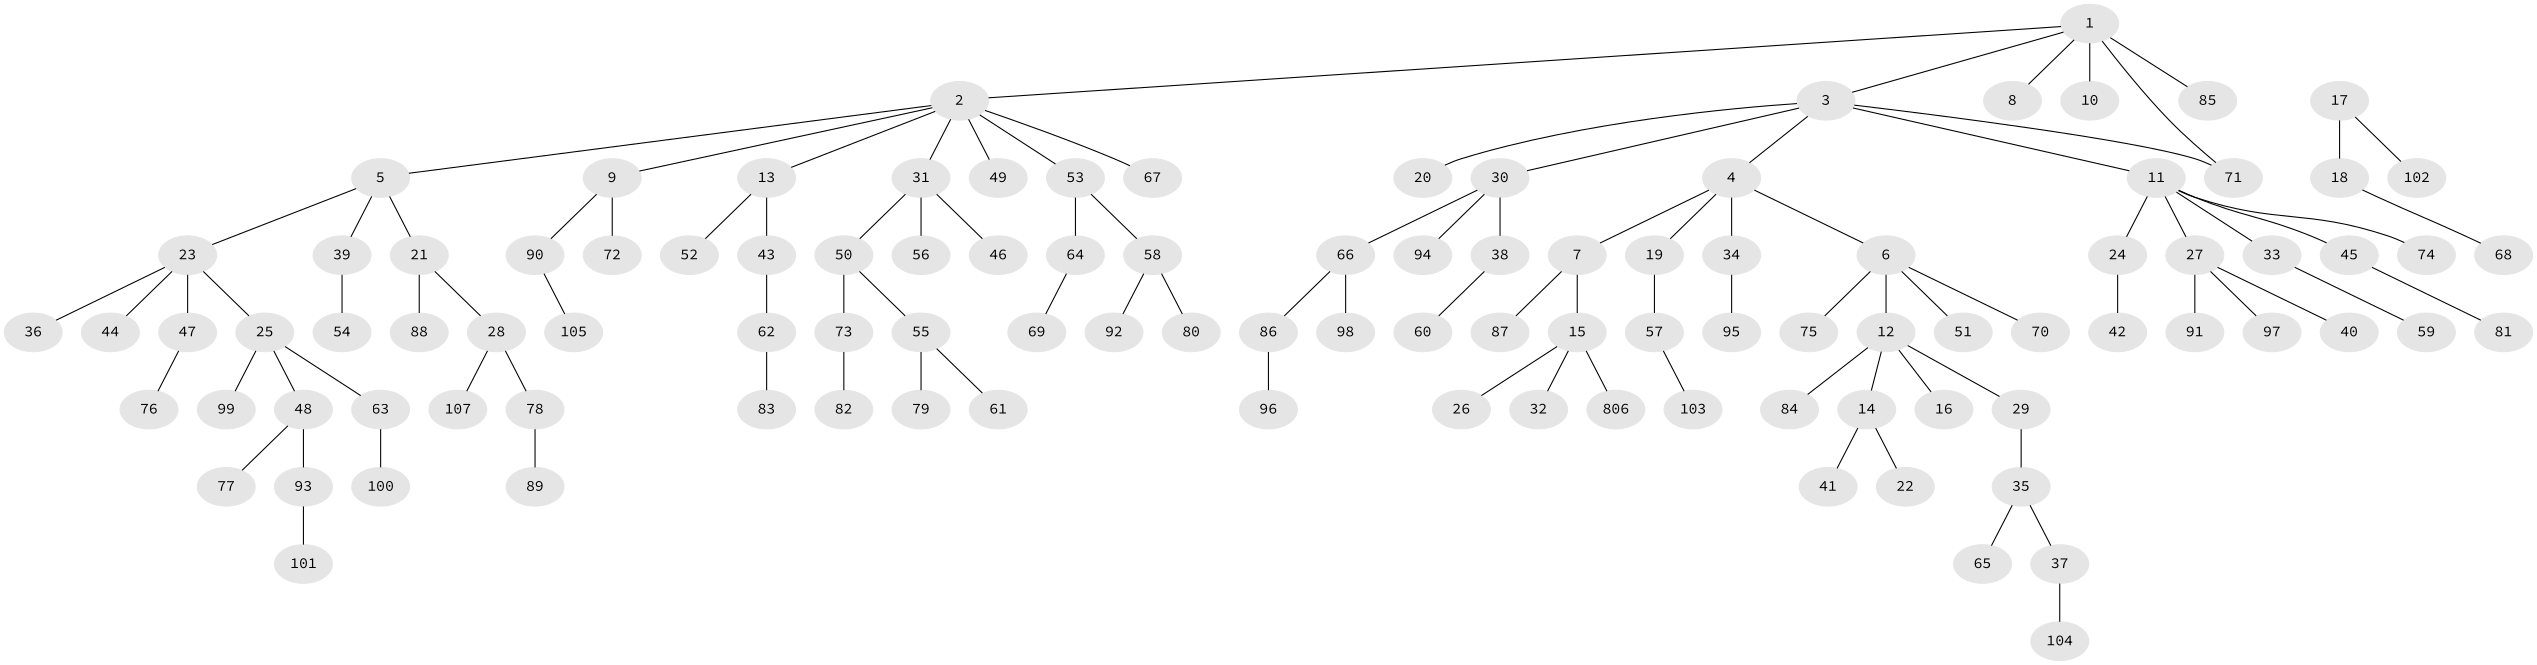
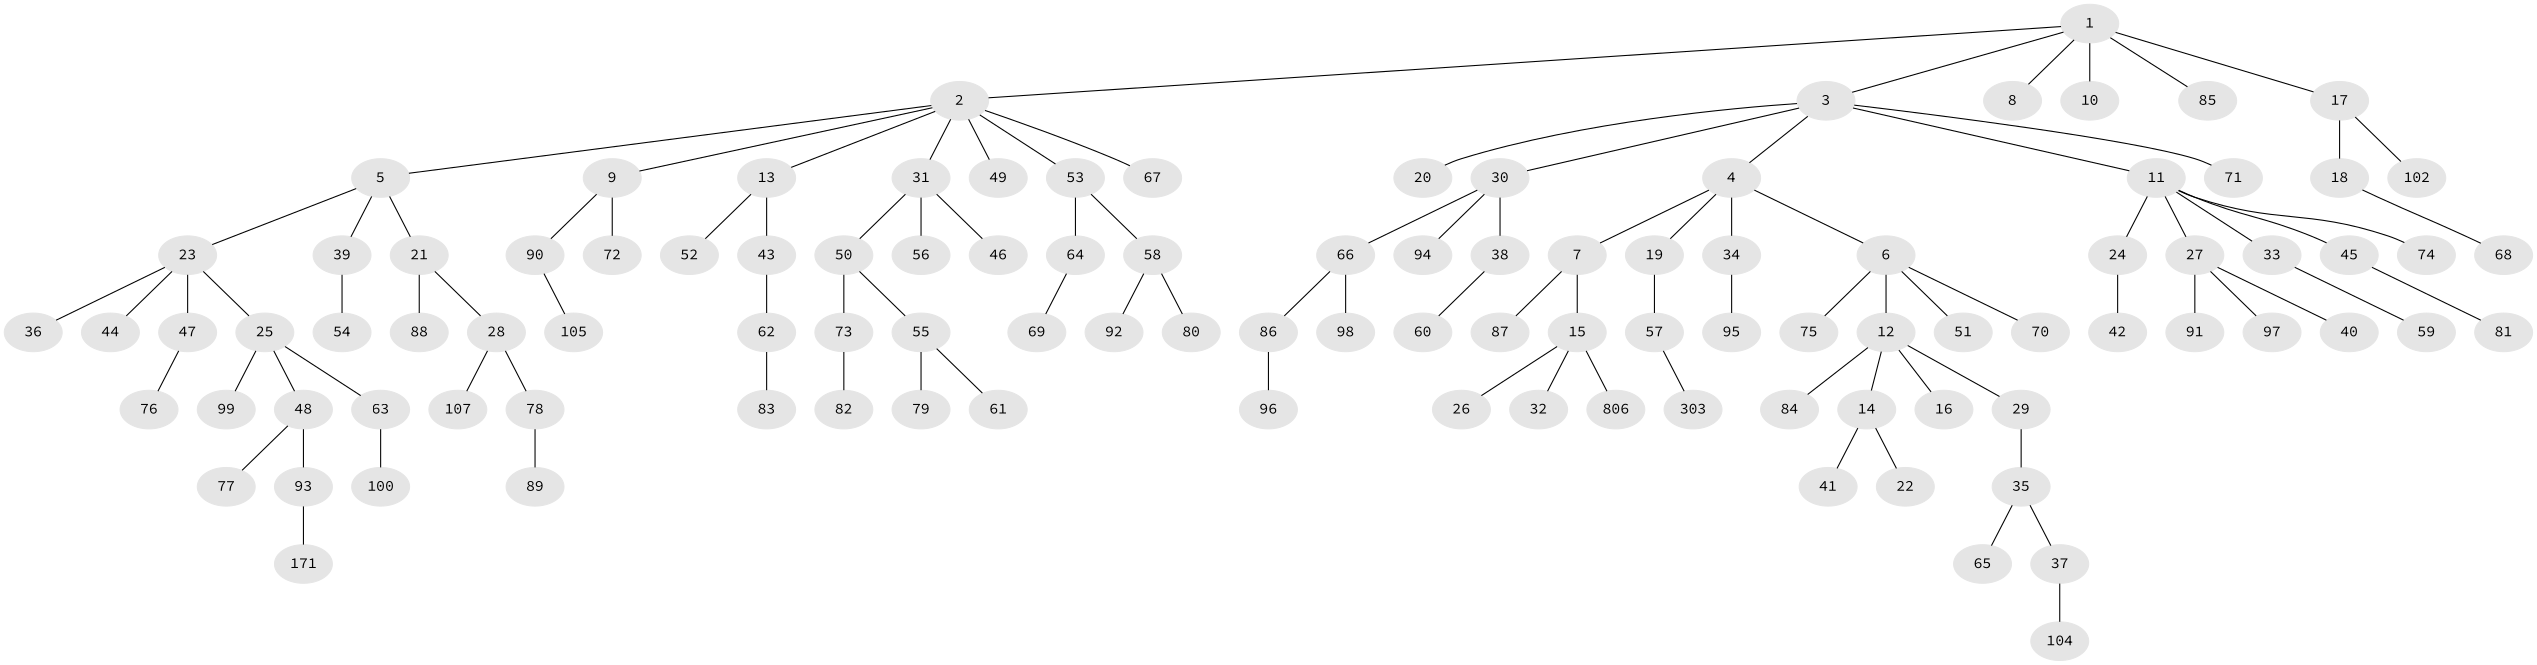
  graph {
    fontname="Source Code Pro"
    node [color=gray90 fontname="Source Code Pro" style=filled]
    edge [fontname="Source Code Pro"]
    1
    2
    3
    8
    10
    17
    85
    5
    9
    13
    31
    49
    53
    67
    4
    11
    20
    30
    71
    18
    102
    21
    23
    39
    72
    90
    43
    52
    46
    50
    56
    58
    64
    6
    7
    19
    34
    24
    27
    33
    45
    74
    38
    66
    94
    12
    51
    70
    75
    15
    87
    57
    95
    28
    88
    25
    36
    44
    47
    54
    14
    16
    29
    84
    26
    32
    n67 [label=806]
    105
    42
    40
    91
    97
    59
    81
    22
    41
    35
    62
    68
-   103
+   103 [label=303]
    78
    107
    48
    63
    99
    76
    77
    93
    100
    89
    37
    65
    60
    86
    98
    55
    73
    104
    83
-   101
+   101 [label=171]
    61
    79
    82
    80
    92
    69
    96
    1 -- 2
    1 -- 3
    1 -- 8
    1 -- 10
-   1 -- 71
+   1 -- 17
    1 -- 85
    2 -- 5
    2 -- 9
    2 -- 13
    2 -- 31
    2 -- 49
    2 -- 53
    2 -- 67
    3 -- 4
    3 -- 11
    3 -- 20
    3 -- 30
    3 -- 71
    17 -- 18
    17 -- 102
    5 -- 21
    5 -- 23
    5 -- 39
    9 -- 72
    9 -- 90
    13 -- 43
    13 -- 52
    31 -- 46
    31 -- 50
    31 -- 56
    53 -- 58
    53 -- 64
    4 -- 6
    4 -- 7
    4 -- 19
    4 -- 34
    11 -- 24
    11 -- 27
    11 -- 33
    11 -- 45
    11 -- 74
    30 -- 38
    30 -- 66
    30 -- 94
    18 -- 68
    21 -- 28
    21 -- 88
    23 -- 25
    23 -- 36
    23 -- 44
    23 -- 47
    39 -- 54
    90 -- 105
    43 -- 62
    50 -- 55
    50 -- 73
    58 -- 80
    58 -- 92
    64 -- 69
    6 -- 12
    6 -- 51
    6 -- 70
    6 -- 75
    7 -- 15
    7 -- 87
    19 -- 57
    34 -- 95
    24 -- 42
    27 -- 40
    27 -- 91
    27 -- 97
    33 -- 59
    45 -- 81
    38 -- 60
    66 -- 86
    66 -- 98
    12 -- 14
    12 -- 16
    12 -- 29
    12 -- 84
    15 -- 26
    15 -- 32
    15 -- n67
    57 -- 103
    28 -- 78
    28 -- 107
    25 -- 48
    25 -- 63
    25 -- 99
    47 -- 76
    14 -- 22
    14 -- 41
    29 -- 35
    35 -- 37
    35 -- 65
    62 -- 83
    78 -- 89
    48 -- 77
    48 -- 93
    63 -- 100
    93 -- 101
    37 -- 104
    86 -- 96
    55 -- 61
    55 -- 79
    73 -- 82
  }
